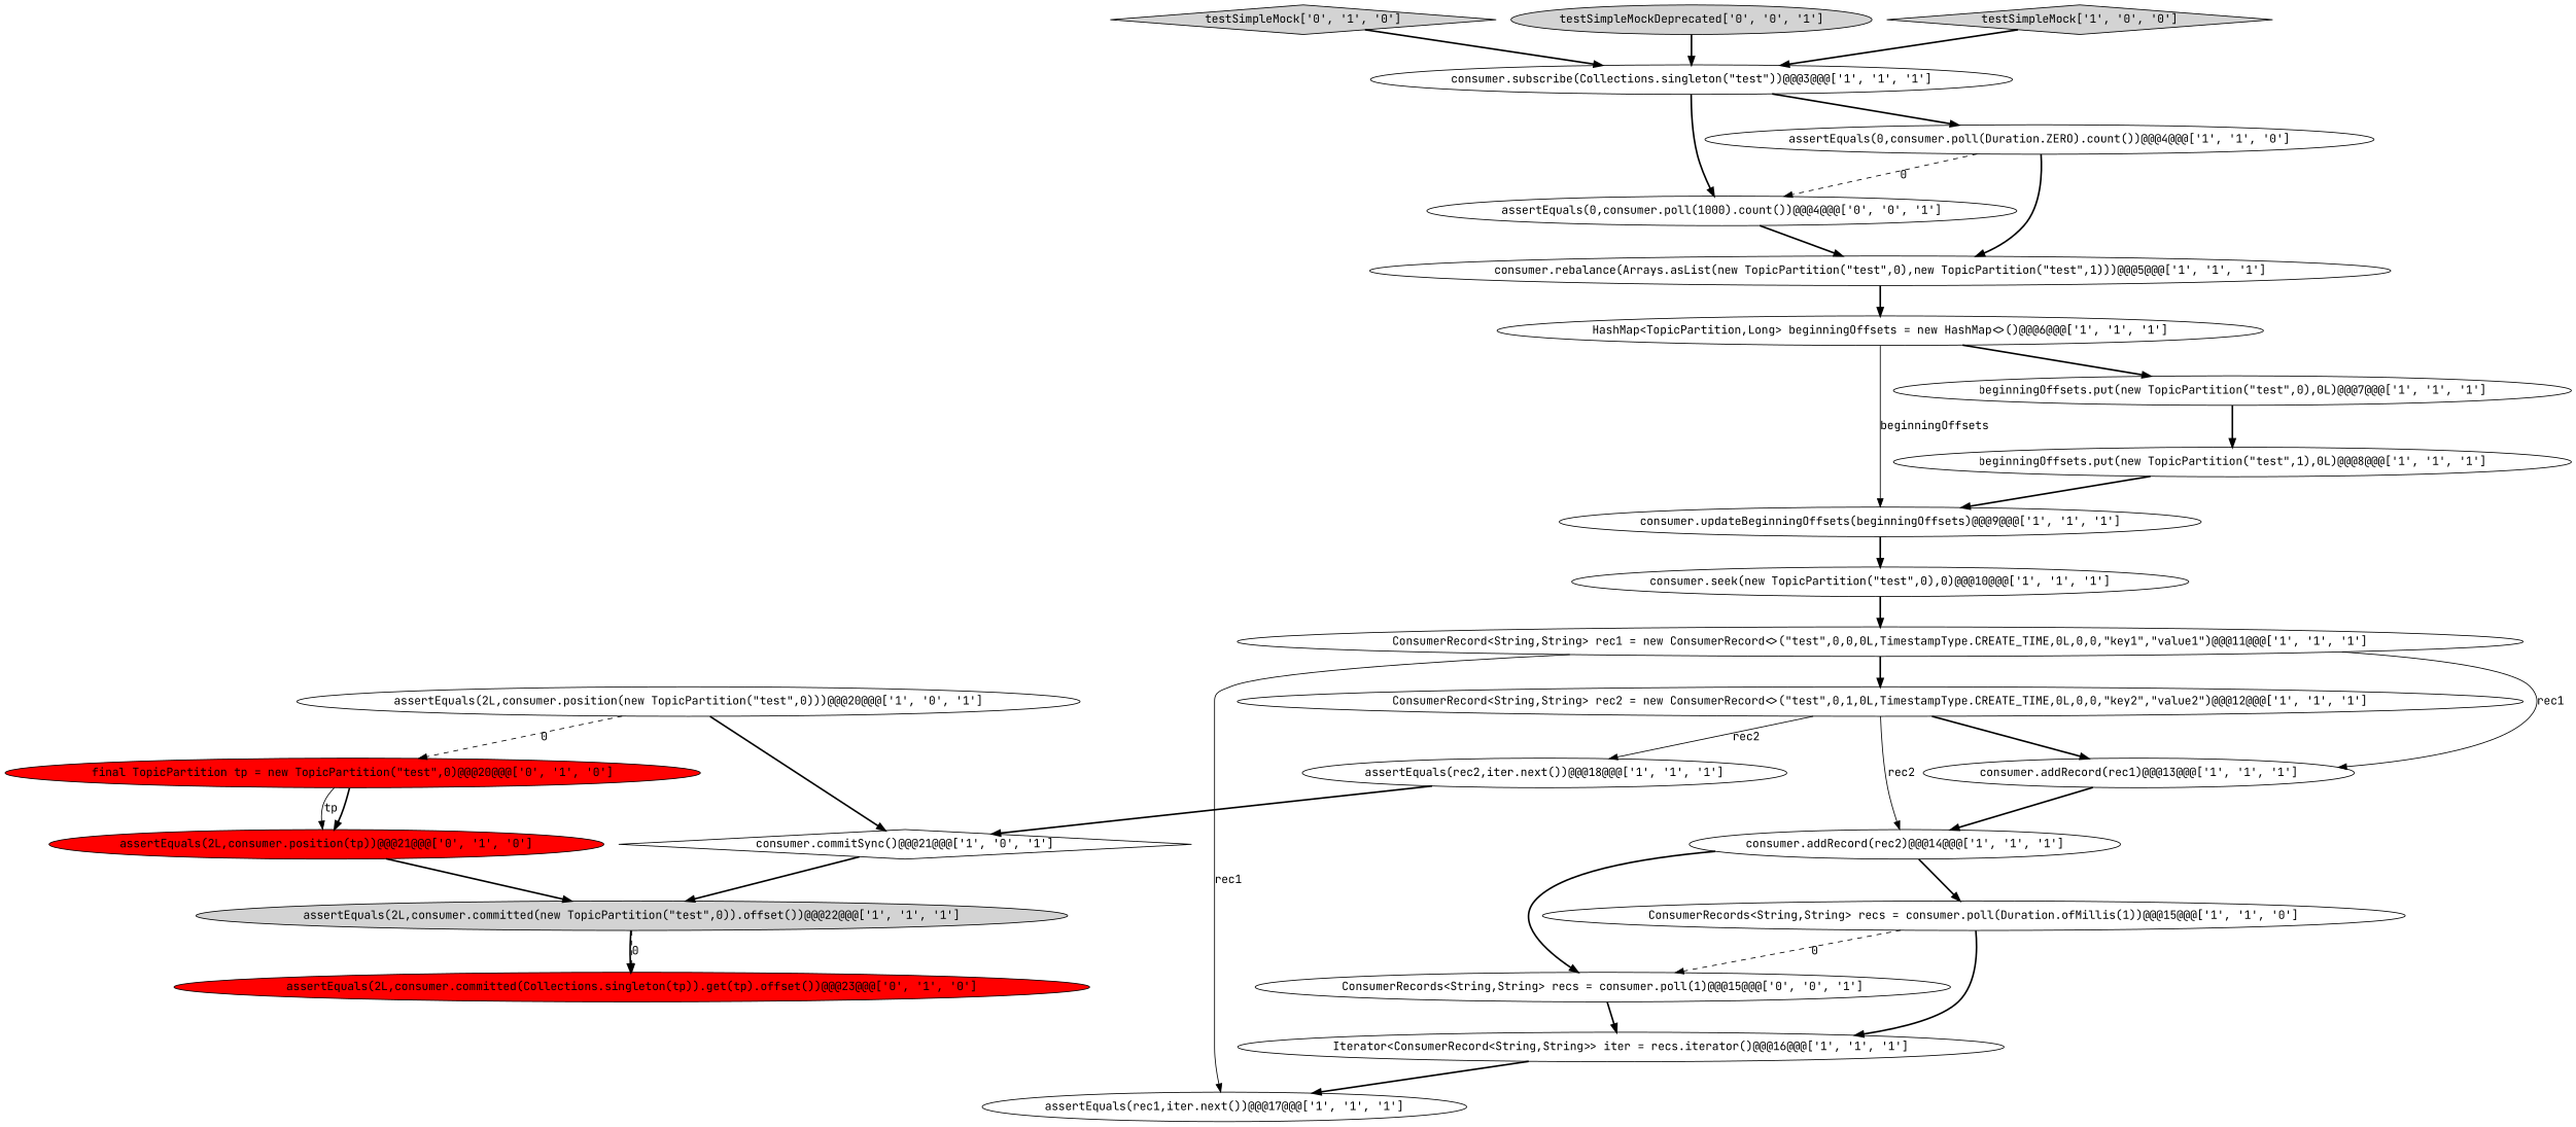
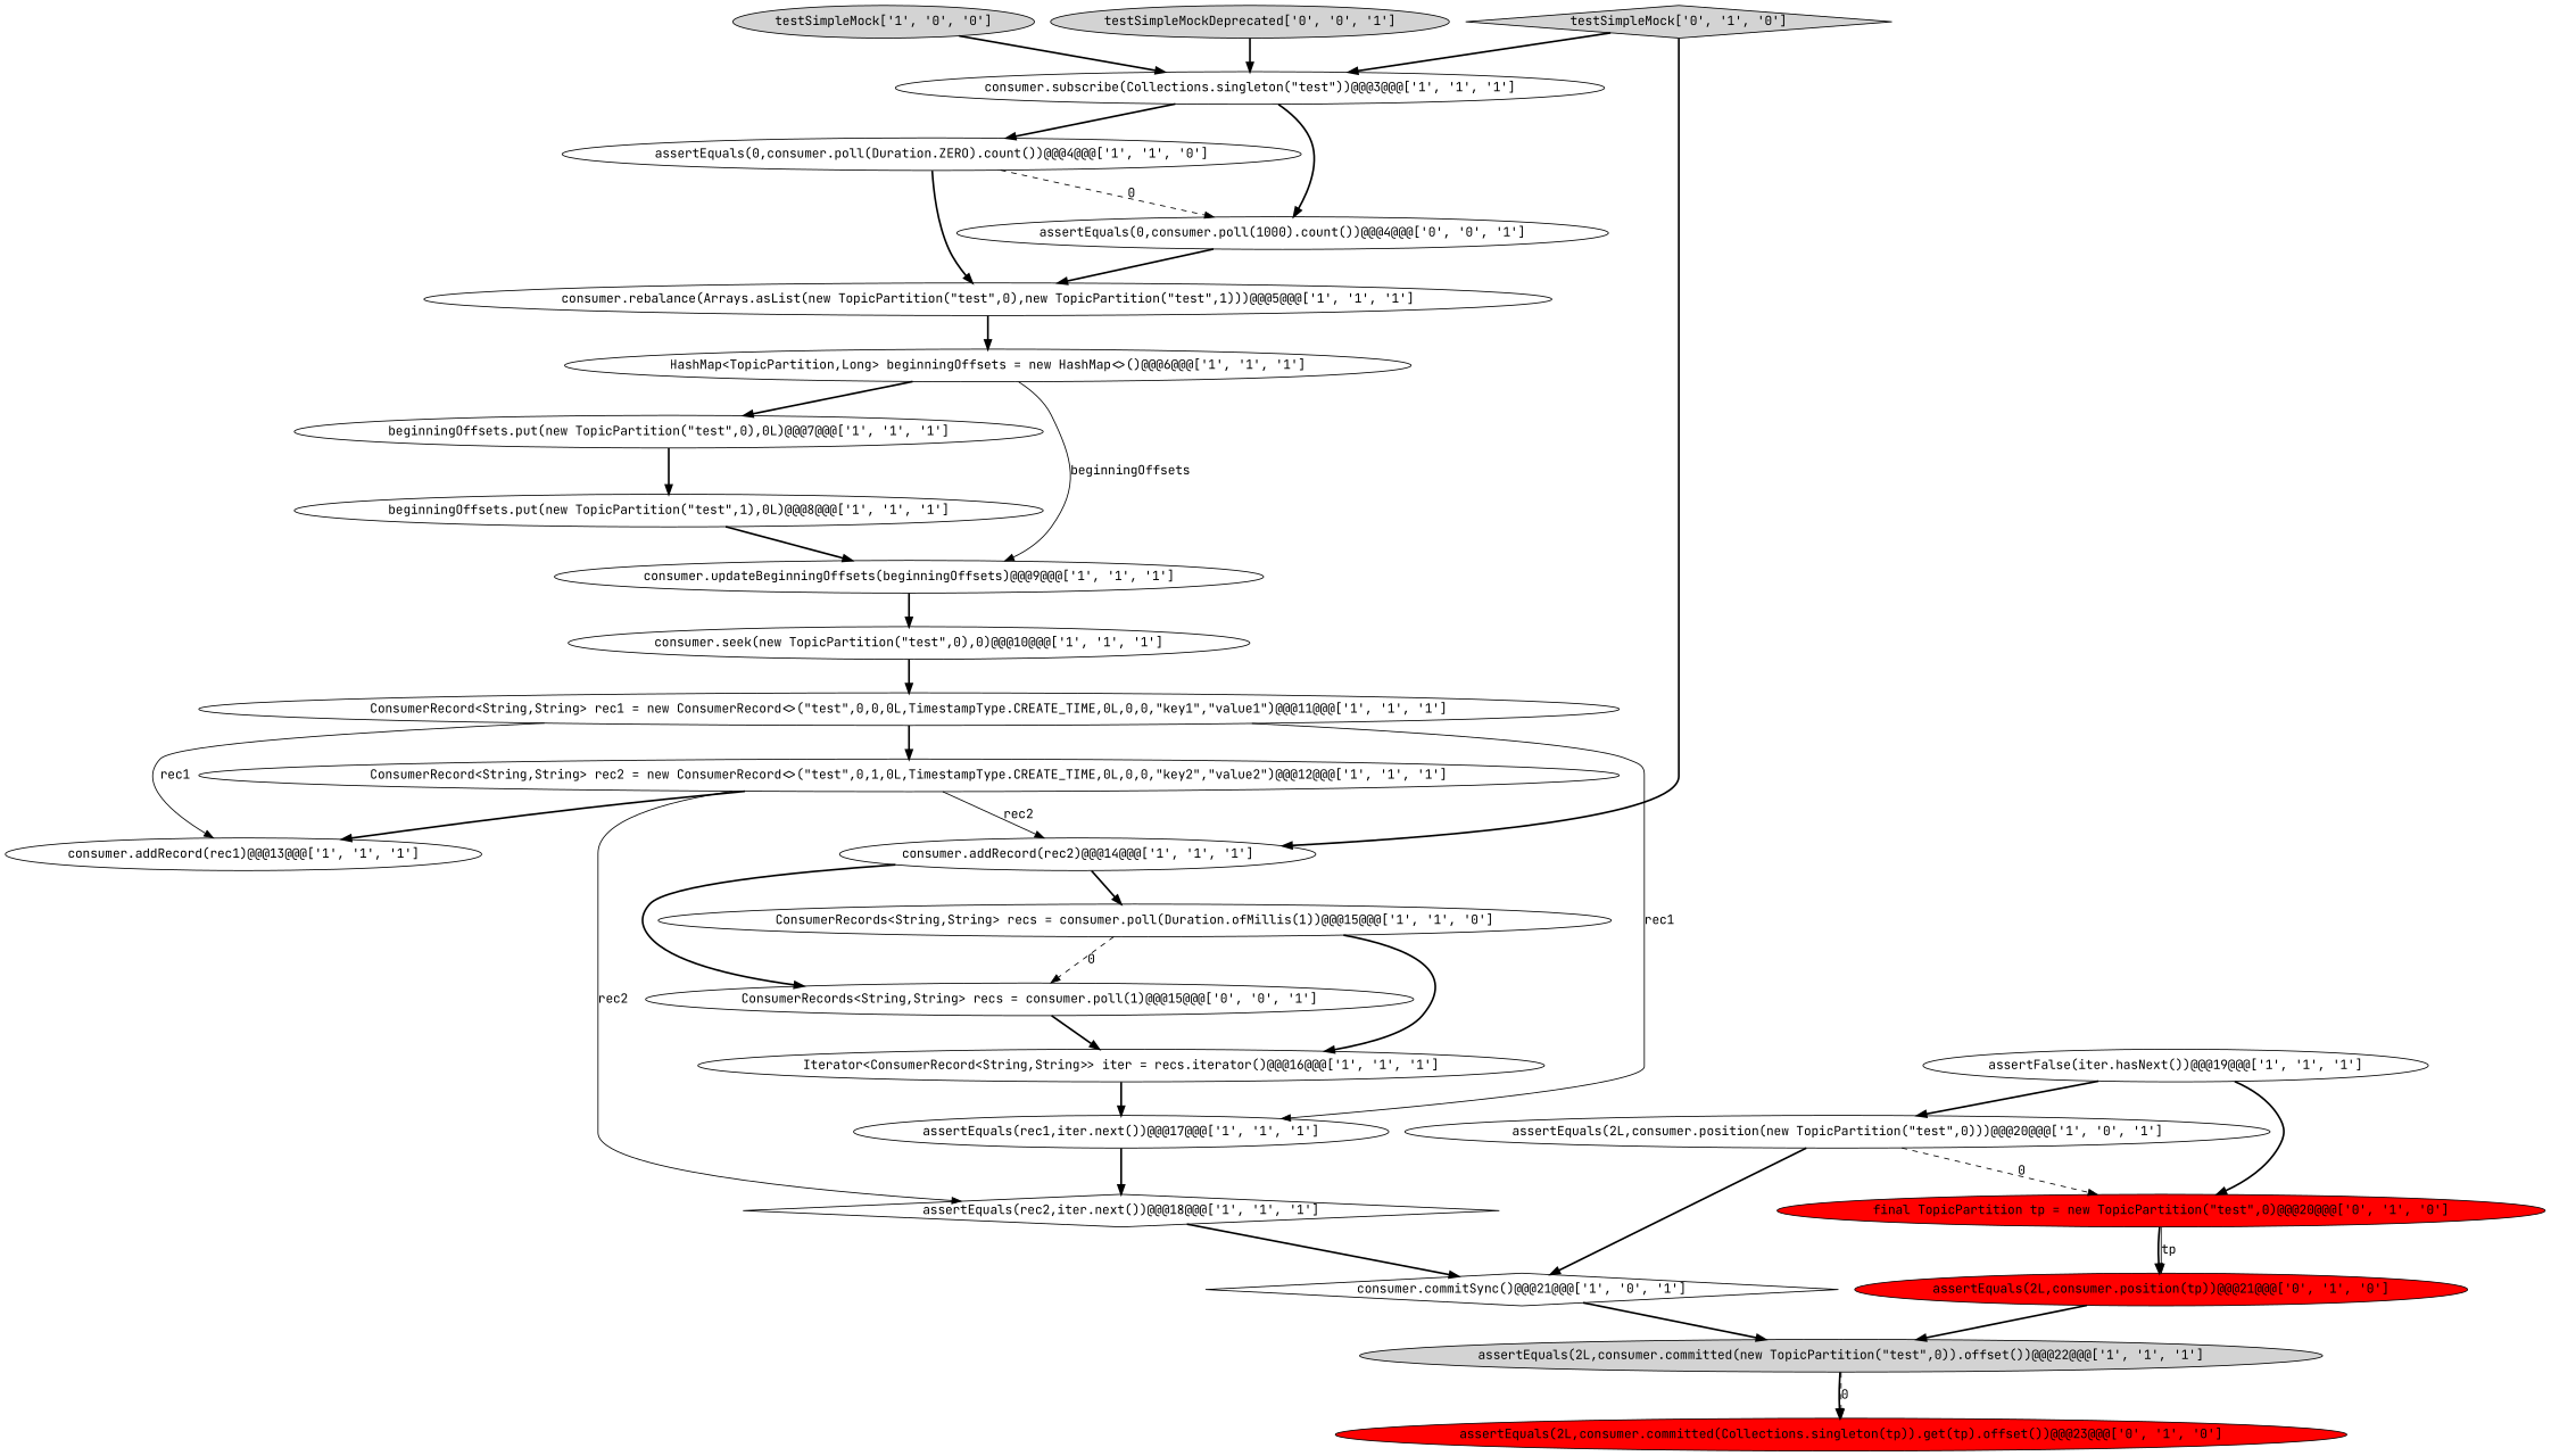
  digraph {
    fontname="JetBrains Mono"
    node [fillcolor=white fontname="JetBrains Mono" shape=ellipse style=filled]
    edge [fontname="JetBrains Mono" style=bold]
    n1 [label="assertEquals(0,consumer.poll(1000).count())@@@4@@@['0', '0', '1']"]
    n2 [label="consumer.rebalance(Arrays.asList(new TopicPartition(\"test\",0),new TopicPartition(\"test\",1)))@@@5@@@['1', '1', '1']"]
    n3 [label="HashMap<TopicPartition,Long> beginningOffsets = new HashMap<>()@@@6@@@['1', '1', '1']"]
    n4 [fillcolor=lightgray label="assertEquals(2L,consumer.committed(new TopicPartition(\"test\",0)).offset())@@@22@@@['1', '1', '1']"]
    n5 [fillcolor=red label="assertEquals(2L,consumer.committed(Collections.singleton(tp)).get(tp).offset())@@@23@@@['0', '1', '0']"]
    n6 [label="consumer.addRecord(rec1)@@@13@@@['1', '1', '1']"]
    n7 [label="consumer.addRecord(rec2)@@@14@@@['1', '1', '1']"]
    n8 [label="ConsumerRecords<String,String> recs = consumer.poll(1)@@@15@@@['0', '0', '1']"]
    n9 [label="ConsumerRecords<String,String> recs = consumer.poll(Duration.ofMillis(1))@@@15@@@['1', '1', '0']"]
    n10 [label="consumer.subscribe(Collections.singleton(\"test\"))@@@3@@@['1', '1', '1']"]
    n11 [label="assertEquals(0,consumer.poll(Duration.ZERO).count())@@@4@@@['1', '1', '0']"]
    n12 [label="Iterator<ConsumerRecord<String,String>> iter = recs.iterator()@@@16@@@['1', '1', '1']"]
    n13 [label="assertEquals(rec1,iter.next())@@@17@@@['1', '1', '1']"]
    n14 [label="beginningOffsets.put(new TopicPartition(\"test\",1),0L)@@@8@@@['1', '1', '1']"]
    n15 [label="consumer.updateBeginningOffsets(beginningOffsets)@@@9@@@['1', '1', '1']"]
    n16 [label="consumer.seek(new TopicPartition(\"test\",0),0)@@@10@@@['1', '1', '1']"]
    n17 [label="ConsumerRecord<String,String> rec2 = new ConsumerRecord<>(\"test\",0,1,0L,TimestampType.CREATE_TIME,0L,0,0,\"key2\",\"value2\")@@@12@@@['1', '1', '1']"]
-   n18 [label="assertEquals(rec2,iter.next())@@@18@@@['1', '1', '1']"]
+   n18 [label="assertEquals(rec2,iter.next())@@@18@@@['1', '1', '1']" shape=diamond]
    n19 [label="consumer.commitSync()@@@21@@@['1', '0', '1']" shape=diamond]
    n20 [label="ConsumerRecord<String,String> rec1 = new ConsumerRecord<>(\"test\",0,0,0L,TimestampType.CREATE_TIME,0L,0,0,\"key1\",\"value1\")@@@11@@@['1', '1', '1']"]
    n21 [label="assertEquals(2L,consumer.position(new TopicPartition(\"test\",0)))@@@20@@@['1', '0', '1']"]
    n22 [fillcolor=red label="final TopicPartition tp = new TopicPartition(\"test\",0)@@@20@@@['0', '1', '0']"]
    n23 [fillcolor=red label="assertEquals(2L,consumer.position(tp))@@@21@@@['0', '1', '0']"]
    n24 [label="beginningOffsets.put(new TopicPartition(\"test\",0),0L)@@@7@@@['1', '1', '1']"]
+   n25 [label="assertFalse(iter.hasNext())@@@19@@@['1', '1', '1']"]
    n26 [fillcolor=lightgray label="testSimpleMock['0', '1', '0']" shape=diamond]
    n27 [fillcolor=lightgray label="testSimpleMockDeprecated['0', '0', '1']"]
-   n28 [fillcolor=lightgray label="testSimpleMock['1', '0', '0']" shape=diamond]
+   n28 [fillcolor=lightgray label="testSimpleMock['1', '0', '0']"]
    n1 -> n2
    n2 -> n3
    n3 -> n15 [label=beginningOffsets style=solid]
    n3 -> n24
    n4 -> n5
    n4 -> n5 [label=0 style=dashed]
-   n6 -> n7
+   n26 -> n7
    n7 -> n8
    n7 -> n9
    n8 -> n12
    n9 -> n8 [label=0 style=dashed]
    n9 -> n12
    n10 -> n1
    n10 -> n11
    n11 -> n1 [label=0 style=dashed]
    n11 -> n2
    n12 -> n13
+   n13 -> n18
    n14 -> n15
    n15 -> n16
    n16 -> n20
    n17 -> n6
    n17 -> n7 [label=rec2 style=solid]
    n17 -> n18 [label=rec2 style=solid]
    n18 -> n19
    n19 -> n4
    n20 -> n6 [label=rec1 style=solid]
    n20 -> n13 [label=rec1 style=solid]
    n20 -> n17
    n21 -> n19
    n21 -> n22 [label=0 style=dashed]
    n22 -> n23
    n22 -> n23 [label=tp style=solid]
    n23 -> n4
    n24 -> n14
+   n25 -> n21
+   n25 -> n22
    n26 -> n10
    n27 -> n10
    n28 -> n10
  }
